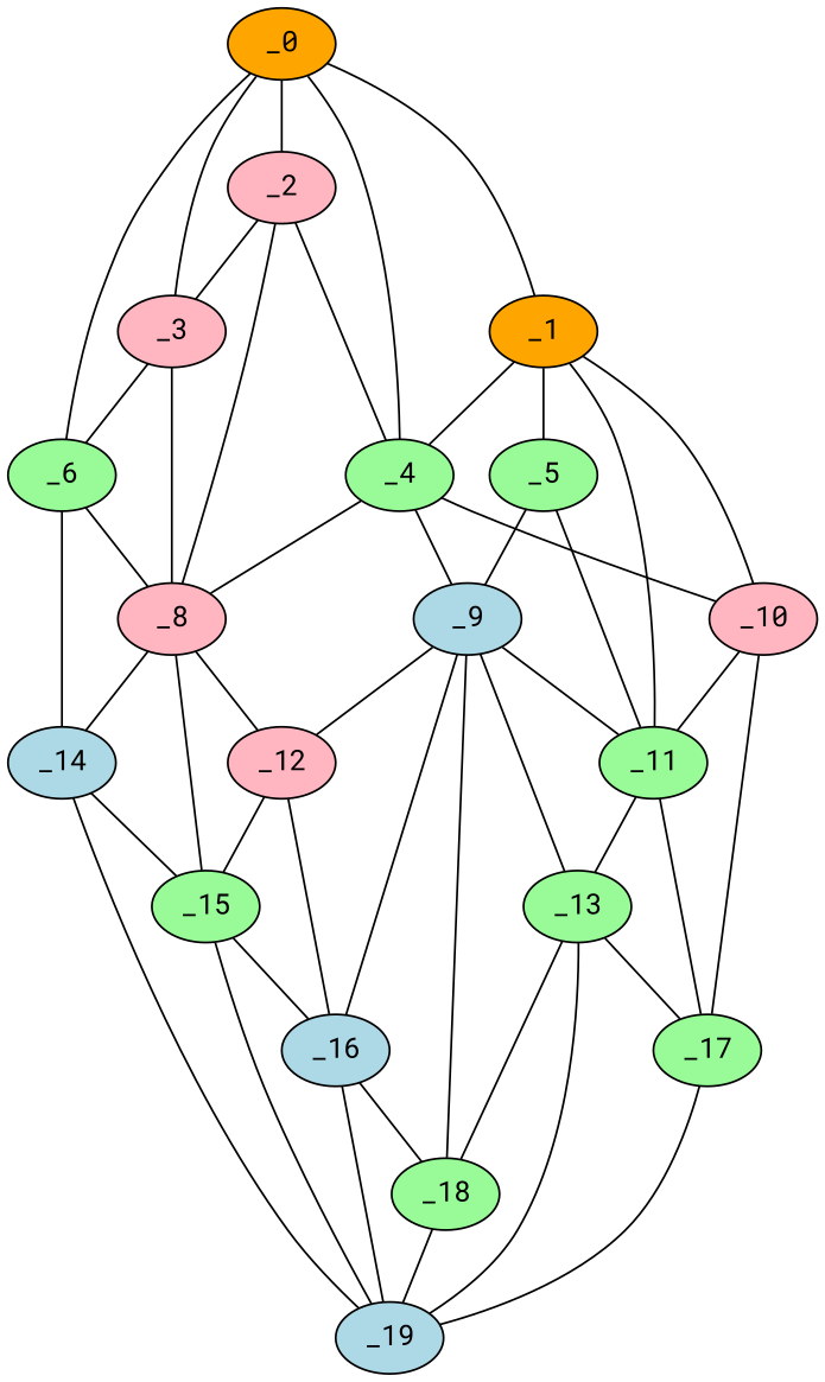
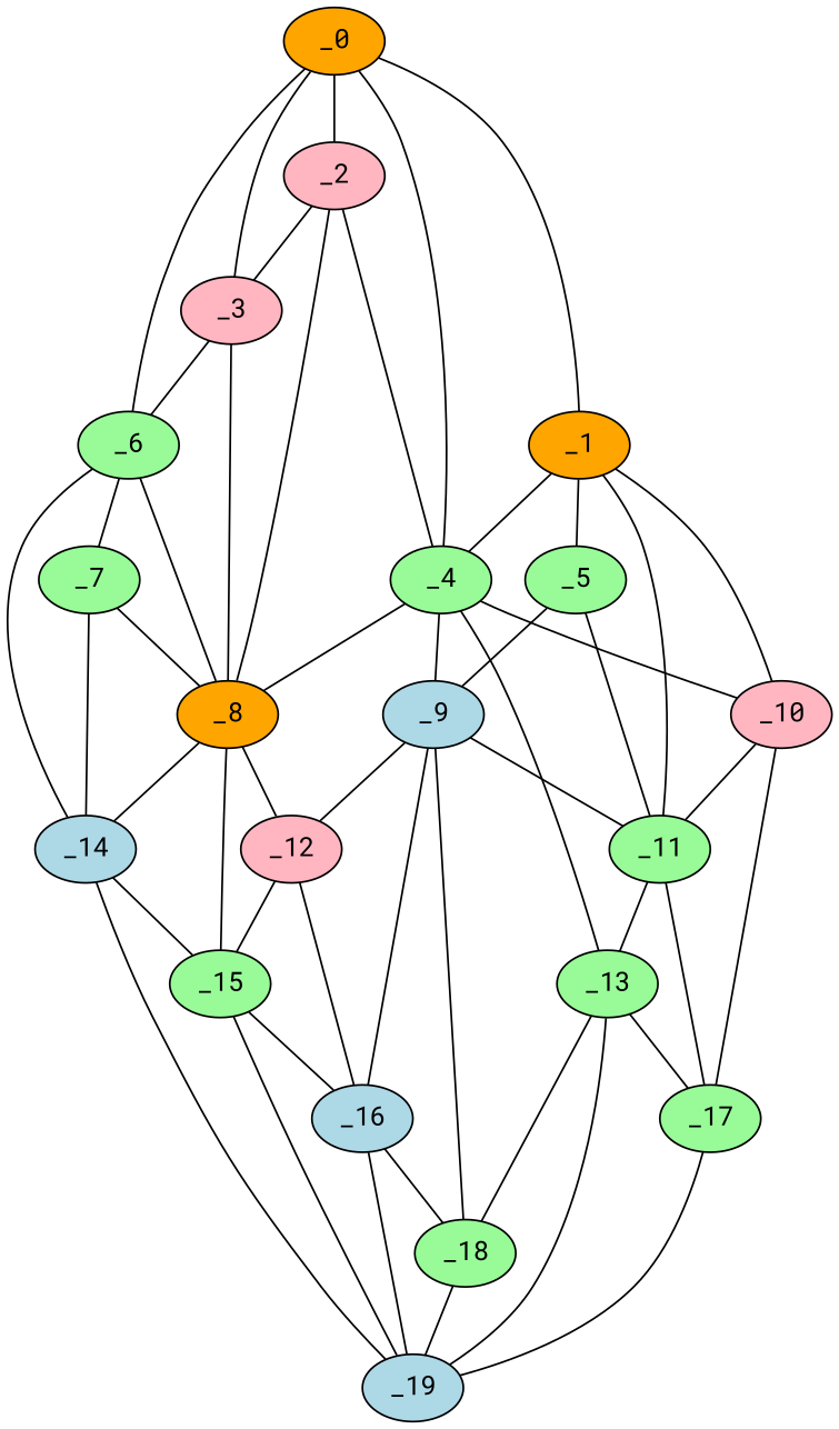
  graph {
    fontname="Roboto Mono"
    node [fillcolor=palegreen fontname="Roboto Mono" style=filled x=71 y=52]
    edge [fontname="Roboto Mono" valence=2]
    _0 [fillcolor=orange x=27 y=23]
    _1 [fillcolor=orange x=33 y=74]
    _2 [fillcolor=lightpink x=37 y=30]
    _3 [fillcolor=lightpink x=38 y=18]
    _4 [x=41]
    _6 [x=48 y=3]
    _5 [x=42 y=59]
    _10 [fillcolor=lightpink x=77 y=124]
    _11 [x=79 y=89]
-   _8 [fillcolor=lightpink y=22]
+   _8 [fillcolor=orange y=22]
    _9 [fillcolor=lightblue x=74 y=53]
+   _7 [y=12]
    _14 [fillcolor=lightblue x=88 y=3]
    _17 [x=97 y=118]
    _13 [x=85 y=88]
    _12 [fillcolor=lightpink x=82]
    _15 [x=92 y=49]
    _16 [fillcolor=lightblue x=95 y=60]
    _18 [x=98 y=70]
    _19 [fillcolor=lightblue x=103 y=77]
    _0 -- _1 [valence=1]
    _0 -- _2
    _0 -- _3 [valence=1]
    _0 -- _4 [valence=1]
    _0 -- _6 [valence=1]
    _1 -- _4 [valence=1]
    _1 -- _5 [valence=1]
    _1 -- _10 [valence=1]
    _1 -- _11
    _2 -- _3
    _2 -- _4
    _2 -- _8
    _3 -- _6 [valence=1]
    _3 -- _8
    _4 -- _10
    _4 -- _8
    _4 -- _9
    _6 -- _8
+   _6 -- _7
    _6 -- _14 [valence=1]
    _5 -- _11 [valence=1]
    _5 -- _9
    _10 -- _11
    _10 -- _17 [valence=1]
    _11 -- _17
    _11 -- _13
    _8 -- _14
    _8 -- _12 [valence=1]
    _8 -- _15
    _9 -- _11 [valence=1]
-   _9 -- _13 [valence=1]
+   _4 -- _13 [valence=1]
    _9 -- _12
    _9 -- _16
    _9 -- _18
+   _7 -- _8
+   _7 -- _14 [valence=1]
    _14 -- _15 [valence=1]
    _14 -- _19 [valence=1]
    _17 -- _19 [valence=1]
    _13 -- _17 [valence=1]
    _13 -- _18
    _13 -- _19 [valence=1]
    _12 -- _15 [valence=1]
    _12 -- _16
    _15 -- _16
    _15 -- _19 [valence=1]
    _16 -- _18 [valence=1]
    _16 -- _19
    _18 -- _19 [valence=1]
  }
